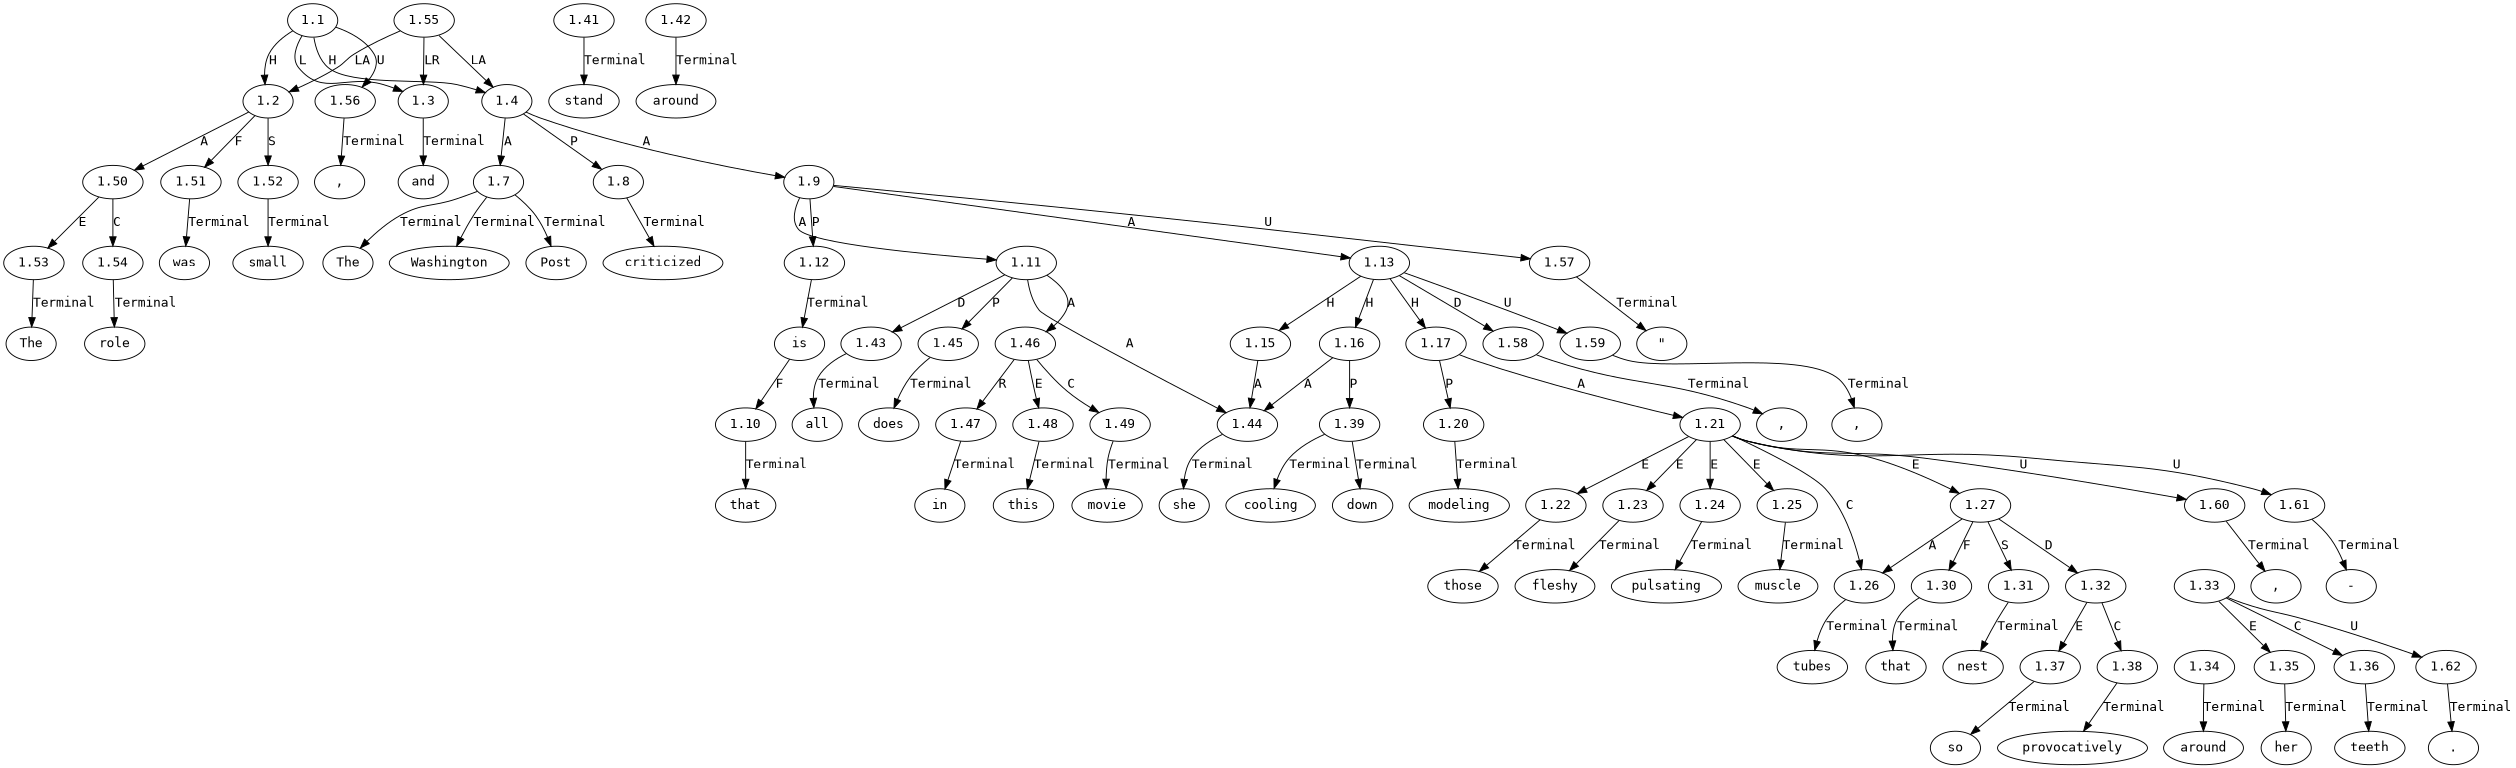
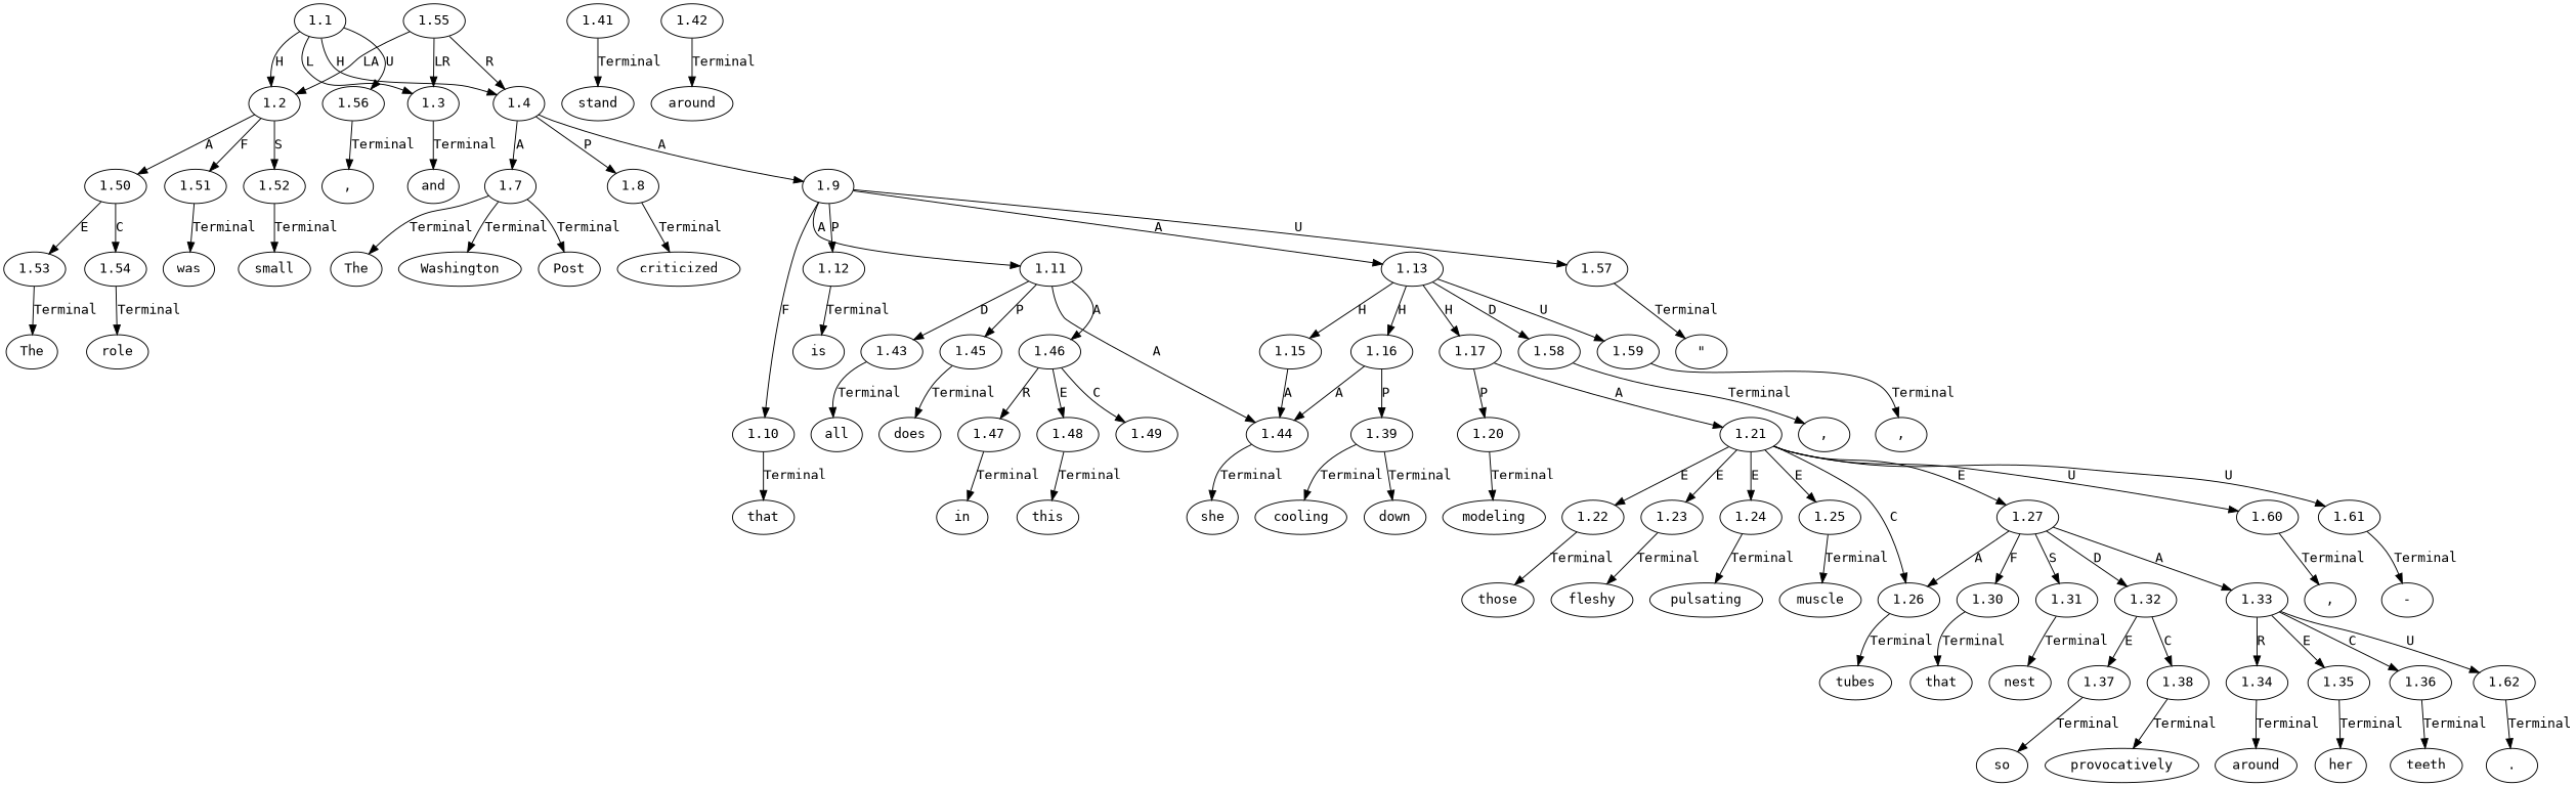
  digraph {
    fontname="DejaVu Sans Mono"
    node [fontname="DejaVu Sans Mono" ordering=out]
    edge [fontname="DejaVu Sans Mono" ordering=out]
    n1 [label=The]
    n2 [label=criticized]
    n3 [label=that]
    n4 [label="\""]
    n5 [label=all]
    n6 [label=she]
    n7 [label=does]
    n8 [label=in]
    n9 [label=this]
-   n10 [label=movie]
    n11 [label=is]
    n12 [label=role]
    n13 [label=stand]
    n14 [label=around]
    n15 [label=","]
    n16 [label=cooling]
    n17 [label=down]
    n18 [label=","]
    n19 [label=modeling]
    n20 [label=those]
    n21 [label=fleshy]
    n22 [label=","]
    n23 [label=was]
    n24 [label=pulsating]
    n25 [label=muscle]
    n26 [label="-"]
    n27 [label=tubes]
    n28 [label=that]
    n29 [label=nest]
    n30 [label=so]
    n31 [label=provocatively]
    n32 [label=around]
    n33 [label=her]
    n34 [label=small]
    n35 [label=teeth]
    n36 [label="."]
    n37 [label=","]
    n38 [label=and]
    n39 [label=The]
    n40 [label=Washington]
    n41 [label=Post]
    n42 [label=1.1]
    n43 [label=1.2]
    n44 [label=1.3]
    n45 [label=1.4]
    n46 [label=1.56]
    n47 [label=1.50]
    n48 [label=1.51]
    n49 [label=1.52]
    n50 [label=1.7]
    n51 [label=1.8]
    n52 [label=1.9]
    n53 [label=1.53]
    n54 [label=1.54]
    n55 [label=1.10]
    n56 [label=1.11]
    n57 [label=1.12]
    n58 [label=1.13]
    n59 [label=1.57]
    n60 [label=1.43]
    n61 [label=1.44]
    n62 [label=1.45]
    n63 [label=1.46]
    n64 [label=1.15]
    n65 [label=1.16]
    n66 [label=1.17]
    n67 [label=1.58]
    n68 [label=1.59]
    n69 [label=1.47]
    n70 [label=1.48]
    n71 [label=1.49]
    n72 [label=1.39]
    n73 [label=1.20]
    n74 [label=1.21]
    n75 [label=1.22]
    n76 [label=1.23]
    n77 [label=1.24]
    n78 [label=1.25]
    n79 [label=1.26]
    n80 [label=1.27]
    n81 [label=1.60]
    n82 [label=1.61]
    n83 [label=1.30]
    n84 [label=1.31]
    n85 [label=1.32]
    n86 [label=1.33]
    n87 [label=1.37]
    n88 [label=1.38]
    n89 [label=1.34]
    n90 [label=1.35]
    n91 [label=1.36]
    n92 [label=1.62]
    n93 [label=1.41]
    n94 [label=1.42]
    n95 [label=1.55]
    n42 -> n43 [label=H]
    n42 -> n44 [label=L]
    n42 -> n45 [label=H]
    n42 -> n46 [label=U]
    n43 -> n47 [label=A]
    n43 -> n48 [label=F]
    n43 -> n49 [label=S]
    n44 -> n38 [label=Terminal]
    n45 -> n50 [label=A]
    n45 -> n51 [label=P]
    n45 -> n52 [label=A]
    n46 -> n37 [label=Terminal]
    n47 -> n53 [label=E]
    n47 -> n54 [label=C]
    n48 -> n23 [label=Terminal]
    n49 -> n34 [label=Terminal]
    n50 -> n39 [label=Terminal]
    n50 -> n40 [label=Terminal]
    n50 -> n41 [label=Terminal]
    n51 -> n2 [label=Terminal]
-   n11 -> n55 [label=F]
+   n52 -> n55 [label=F]
    n52 -> n56 [label=A]
    n52 -> n57 [label=P]
    n52 -> n58 [label=A]
    n52 -> n59 [label=U]
    n53 -> n1 [label=Terminal]
    n54 -> n12 [label=Terminal]
    n55 -> n3 [label=Terminal]
    n56 -> n60 [label=D]
    n56 -> n61 [label=A]
    n56 -> n62 [label=P]
    n56 -> n63 [label=A]
    n57 -> n11 [label=Terminal]
    n58 -> n64 [label=H]
    n58 -> n65 [label=H]
    n58 -> n66 [label=H]
    n58 -> n67 [label=D]
    n58 -> n68 [label=U]
    n59 -> n4 [label=Terminal]
    n60 -> n5 [label=Terminal]
    n61 -> n6 [label=Terminal]
    n62 -> n7 [label=Terminal]
    n63 -> n69 [label=R]
    n63 -> n70 [label=E]
    n63 -> n71 [label=C]
    n64 -> n61 [label=A]
    n65 -> n61 [label=A]
    n65 -> n72 [label=P]
    n66 -> n73 [label=P]
    n66 -> n74 [label=A]
    n67 -> n15 [label=Terminal]
    n68 -> n18 [label=Terminal]
    n69 -> n8 [label=Terminal]
    n70 -> n9 [label=Terminal]
-   n71 -> n10 [label=Terminal]
    n72 -> n16 [label=Terminal]
    n72 -> n17 [label=Terminal]
    n73 -> n19 [label=Terminal]
    n74 -> n75 [label=E]
    n74 -> n76 [label=E]
    n74 -> n77 [label=E]
    n74 -> n78 [label=E]
    n74 -> n79 [label=C]
    n74 -> n80 [label=E]
    n74 -> n81 [label=U]
    n74 -> n82 [label=U]
    n75 -> n20 [label=Terminal]
    n76 -> n21 [label=Terminal]
    n77 -> n24 [label=Terminal]
    n78 -> n25 [label=Terminal]
    n79 -> n27 [label=Terminal]
    n80 -> n79 [label=A]
    n80 -> n83 [label=F]
    n80 -> n84 [label=S]
    n80 -> n85 [label=D]
+   n80 -> n86 [label=A]
    n81 -> n22 [label=Terminal]
    n82 -> n26 [label=Terminal]
    n83 -> n28 [label=Terminal]
    n84 -> n29 [label=Terminal]
    n85 -> n87 [label=E]
    n85 -> n88 [label=C]
+   n86 -> n89 [label=R]
    n86 -> n90 [label=E]
    n86 -> n91 [label=C]
    n86 -> n92 [label=U]
    n87 -> n30 [label=Terminal]
    n88 -> n31 [label=Terminal]
    n89 -> n32 [label=Terminal]
    n90 -> n33 [label=Terminal]
    n91 -> n35 [label=Terminal]
    n92 -> n36 [label=Terminal]
    n93 -> n13 [label=Terminal]
    n94 -> n14 [label=Terminal]
    n95 -> n43 [label=LA]
    n95 -> n44 [label=LR]
-   n95 -> n45 [label=LA]
+   n95 -> n45 [label=R]
  }
